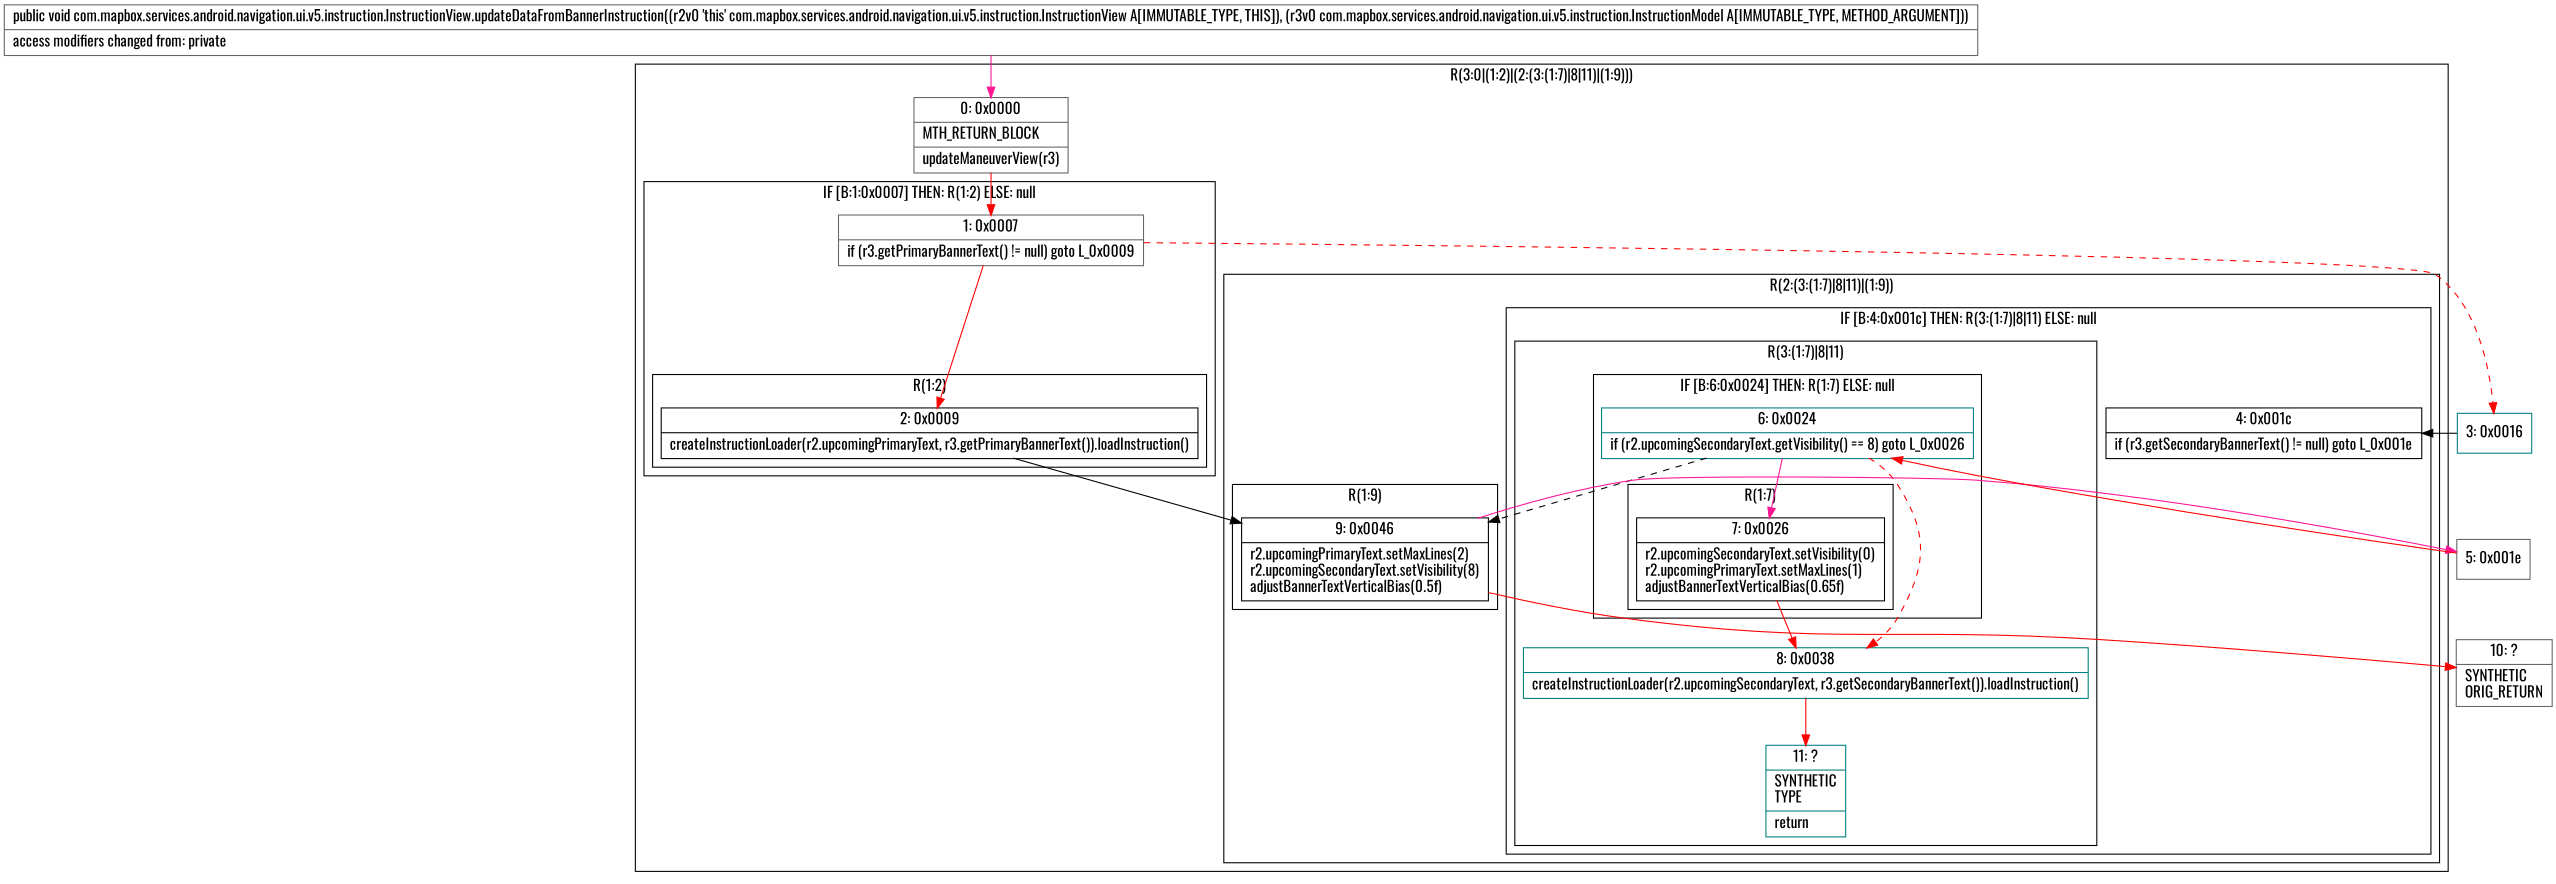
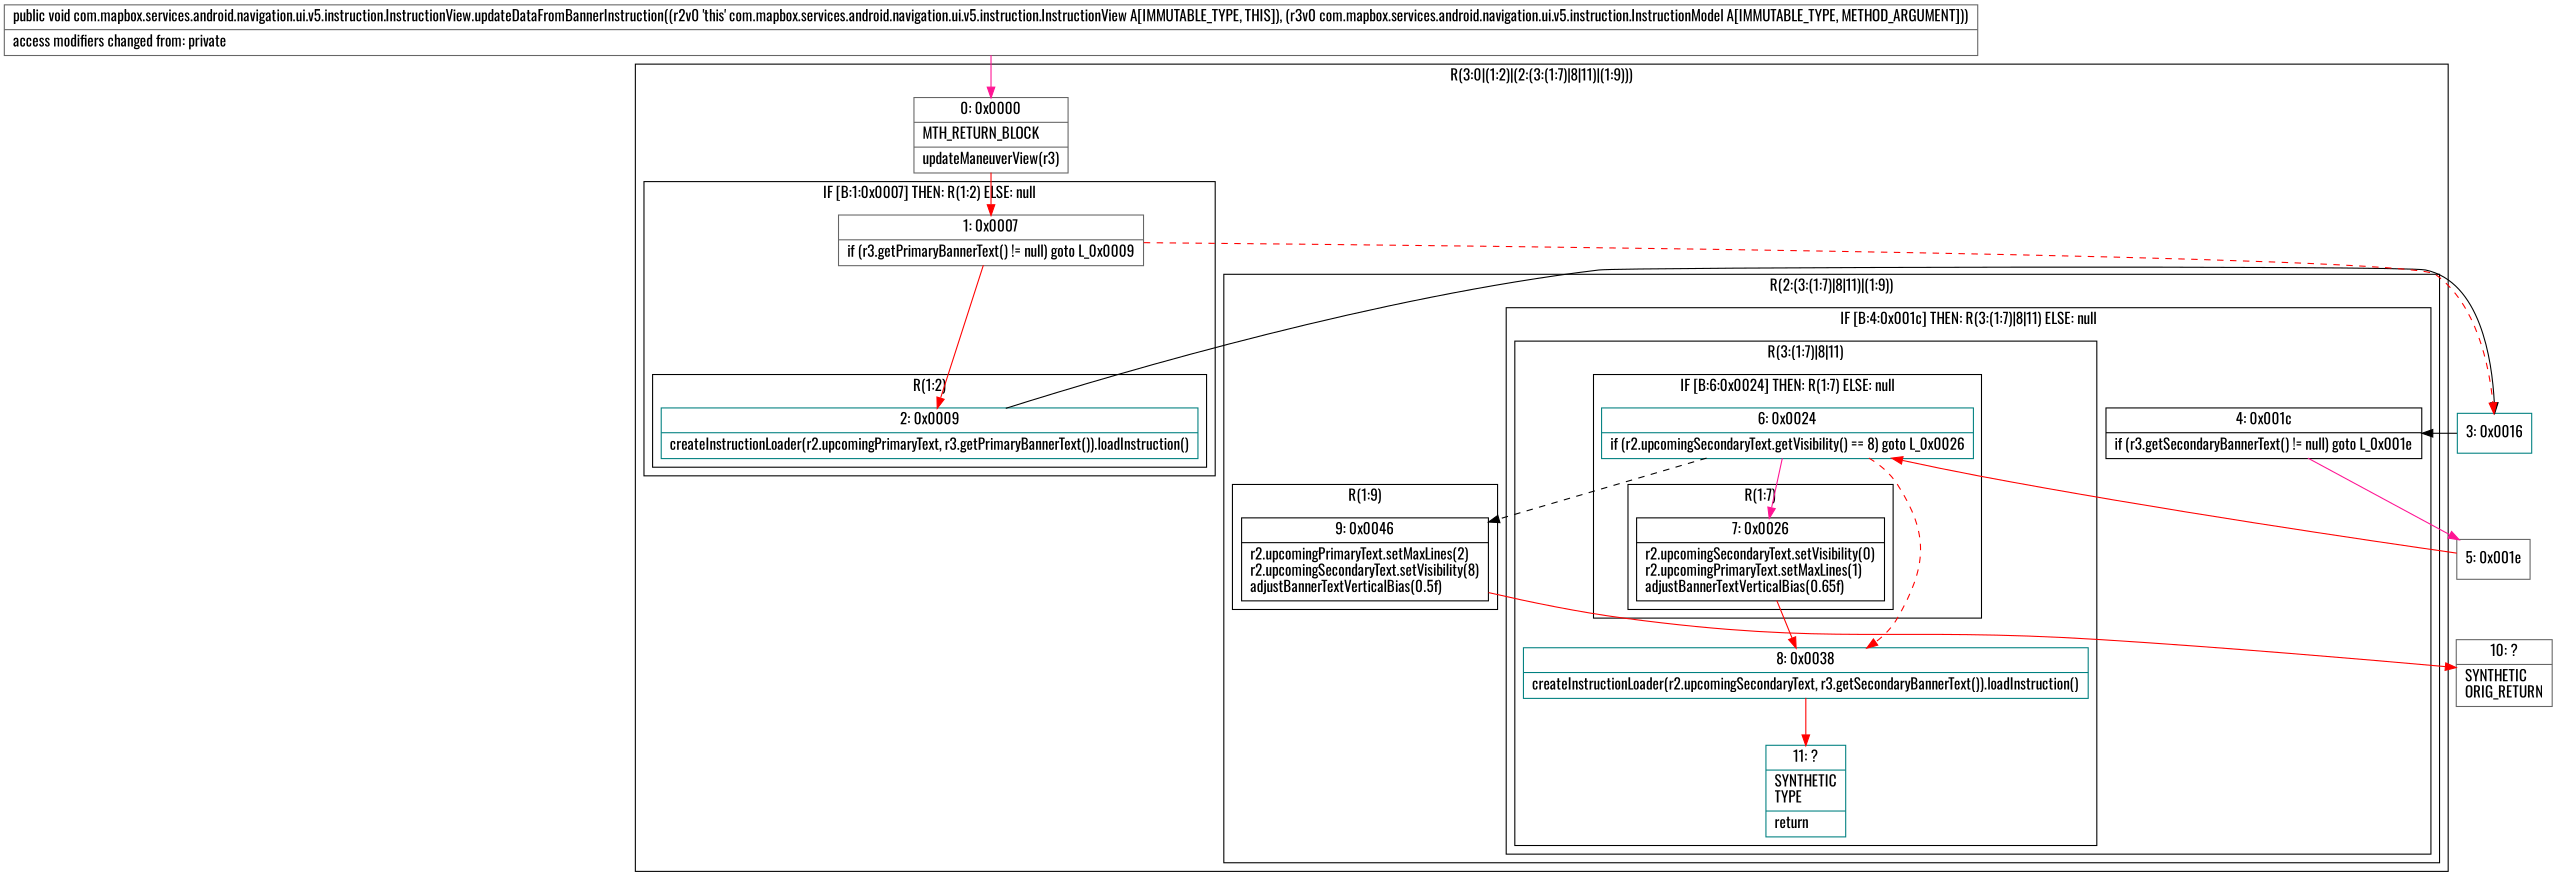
  digraph {
    fontname=Oswald
    node [color=gray40 fontname=Oswald shape=record]
    edge [color=red fontname=Oswald]
-   n1 [color=black label="{2\:\ 0x0009|createInstructionLoader(r2.upcomingPrimaryText, r3.getPrimaryBannerText()).loadInstruction()\l}"]
+   n1 [color=teal label="{2\:\ 0x0009|createInstructionLoader(r2.upcomingPrimaryText, r3.getPrimaryBannerText()).loadInstruction()\l}"]
    n2 [label="{1\:\ 0x0007|if (r3.getPrimaryBannerText() != null) goto L_0x0009\l}"]
    n3 [color=black label="{7\:\ 0x0026|r2.upcomingSecondaryText.setVisibility(0)\lr2.upcomingPrimaryText.setMaxLines(1)\ladjustBannerTextVerticalBias(0.65f)\l}"]
    n4 [color=teal label="{6\:\ 0x0024|if (r2.upcomingSecondaryText.getVisibility() == 8) goto L_0x0026\l}"]
    n5 [color=teal label="{8\:\ 0x0038|createInstructionLoader(r2.upcomingSecondaryText, r3.getSecondaryBannerText()).loadInstruction()\l}"]
    n6 [color=teal label="{11\:\ ?|SYNTHETIC\lTYPE\l|return\l}"]
    n7 [color=black label="{4\:\ 0x001c|if (r3.getSecondaryBannerText() != null) goto L_0x001e\l}"]
    n8 [color=black label="{9\:\ 0x0046|r2.upcomingPrimaryText.setMaxLines(2)\lr2.upcomingSecondaryText.setVisibility(8)\ladjustBannerTextVerticalBias(0.5f)\l}"]
    n9 [label="{0\:\ 0x0000|MTH_RETURN_BLOCK\l|updateManeuverView(r3)\l}"]
    n10 [color=teal label="{3\:\ 0x0016}"]
    n11 [label="{5\:\ 0x001e}"]
    n12 [label="{10\:\ ?|SYNTHETIC\lORIG_RETURN\l}"]
    n13 [label="{public void com.mapbox.services.android.navigation.ui.v5.instruction.InstructionView.updateDataFromBannerInstruction((r2v0 'this' com.mapbox.services.android.navigation.ui.v5.instruction.InstructionView A[IMMUTABLE_TYPE, THIS]), (r3v0 com.mapbox.services.android.navigation.ui.v5.instruction.InstructionModel A[IMMUTABLE_TYPE, METHOD_ARGUMENT]))  | access modifiers changed from: private\l}"]
    subgraph cluster_1 {
      label="R(3:0|(1:2)|(2:(3:(1:7)|8|11)|(1:9)))"
      n9
      subgraph cluster_2 {
        label="IF [B:1:0x0007] THEN: R(1:2) ELSE: null"
        n2
        subgraph cluster_3 {
          label="R(1:2)"
          n1
        }
      }
      subgraph cluster_4 {
        label="R(2:(3:(1:7)|8|11)|(1:9))"
        subgraph cluster_5 {
          label="IF [B:4:0x001c] THEN: R(3:(1:7)|8|11) ELSE: null"
          n7
          subgraph cluster_6 {
            label="R(3:(1:7)|8|11)"
            n5
            n6
            subgraph cluster_7 {
              label="IF [B:6:0x0024] THEN: R(1:7) ELSE: null"
              n4
              subgraph cluster_8 {
                label="R(1:7)"
                n3
              }
            }
          }
        }
        subgraph cluster_9 {
          label="R(1:9)"
          n8
        }
      }
    }
-   n1 -> n8 [color=black]
+   n1 -> n10 [color=black]
    n2 -> n1
    n2 -> n10 [style=dashed]
    n3 -> n5
    n4 -> n3 [color=deeppink]
    n4 -> n5 [style=dashed]
    n4 -> n8 [color=black style=dashed]
    n5 -> n6
-   n8 -> n11 [color=deeppink]
+   n7 -> n11 [color=deeppink]
    n8 -> n12
    n9 -> n2
    n10 -> n7 [color=black]
    n11 -> n4
    n13 -> n9 [color=deeppink]
  }
